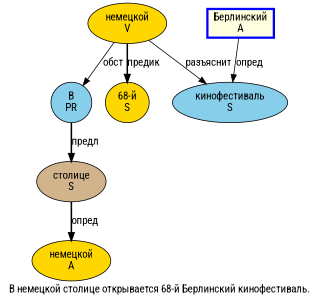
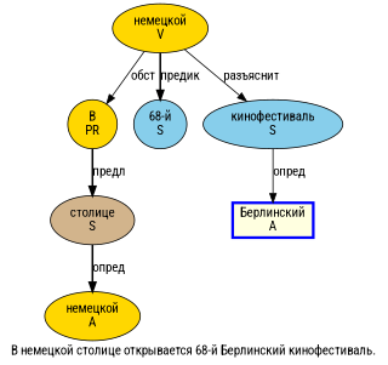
  digraph {
    fontname="Roboto Condensed"
    label="В немецкой столице открывается 68-й Берлинский кинофестиваль."
    node [fillcolor=skyblue fontname="Roboto Condensed" penwidth=1 shape=ellipse style=filled]
    edge [fontname="Roboto Condensed" style=bold]
-   n1 [label="В\nPR"]
+   n1 [fillcolor=gold label="В\nPR"]
    n2 [fillcolor=tan label="столице\nS"]
    n3 [fillcolor=gold label="немецкой\nA"]
    n4 [fillcolor=gold label="немецкой\nV"]
-   n5 [fillcolor=gold label="68-й\nS"]
+   n5 [label="68-й\nS"]
    n6 [label="кинофестиваль\nS"]
    n7 [color=blue fillcolor=lightyellow label="Берлинский\nA" penwidth=3 shape=box]
    n1 -> n2 [label="предл"]
    n2 -> n3 [label="опред"]
    n4 -> n1 [label="обст" style=solid]
    n4 -> n5 [label="предик"]
    n4 -> n6 [label="разъяснит" style=solid]
-   n7 -> n6 [label="опред" style=solid]
+   n6 -> n7 [label="опред" style=solid]
  }
